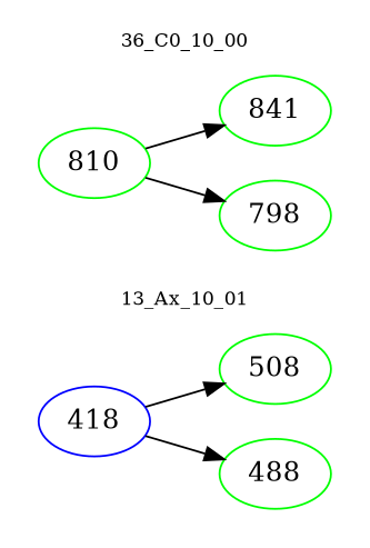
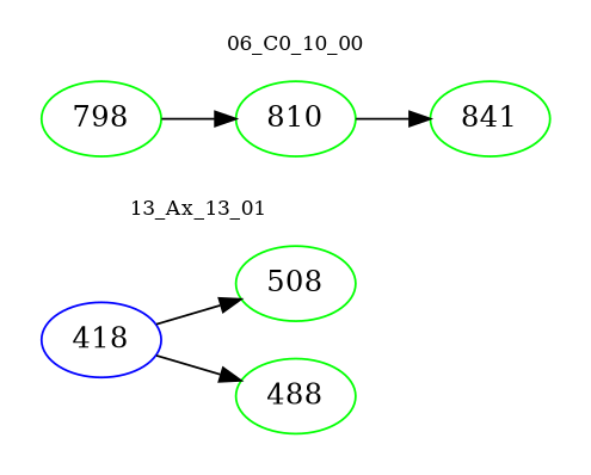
  digraph {
    rankdir=LR
    node [color=green]
    edge [color=black]
    n1 [color=blue label=418]
    n2 [label=488]
    n3 [label=508]
    n4 [label=810]
    n5 [label=798]
    n6 [label=841]
    subgraph cluster_1 {
      color=white
      fontsize=10
-     label="13_Ax_10_01"
+     label="13_Ax_13_01"
      n1
      n2
      n3
    }
    subgraph cluster_2 {
      color=white
      fontsize=10
-     label="36_C0_10_00"
+     label="06_C0_10_00"
      n4
      n5
      n6
    }
    n1 -> n2
    n1 -> n3
-   n4 -> n5
+   n5 -> n4
    n4 -> n6
  }
